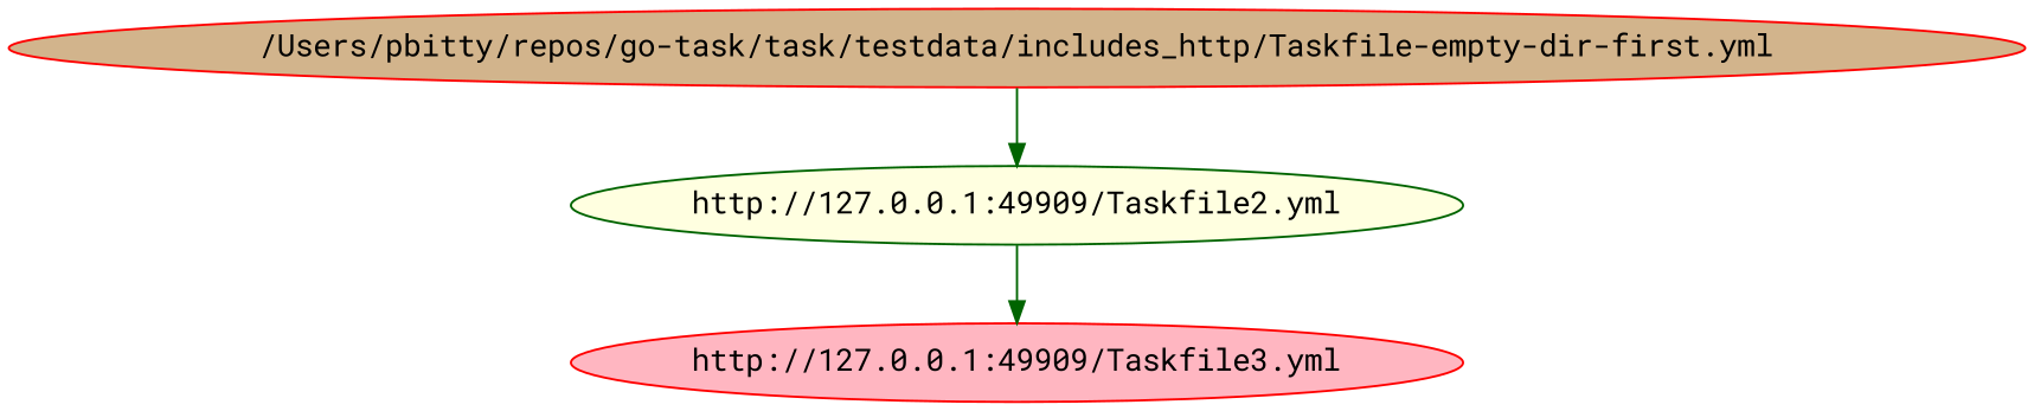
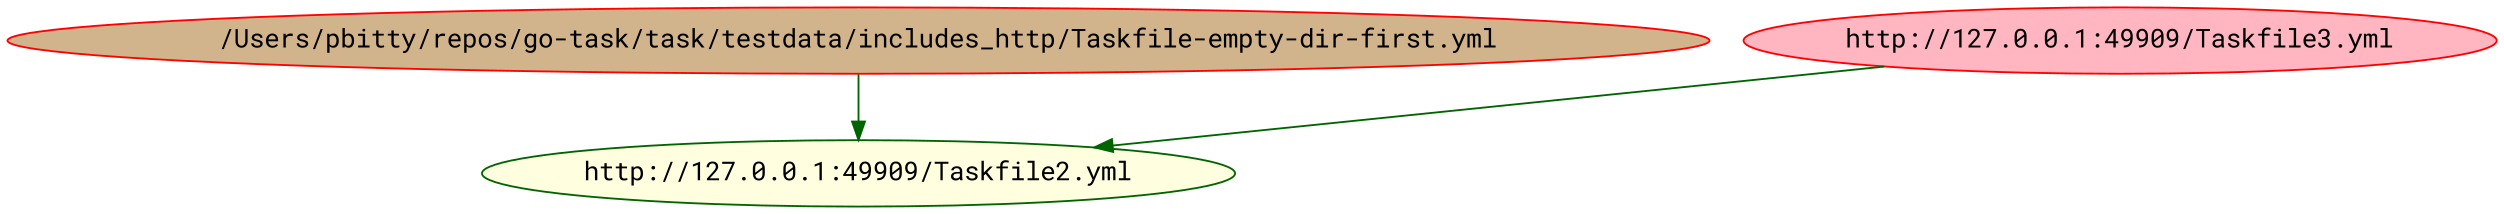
  strict digraph {
    fontname="Roboto Mono"
    node [weight=0 style=filled color=red fontname="Roboto Mono"]
    edge [color=darkgreen style=solid fontname="Roboto Mono"]
    "/Users/pbitty/repos/go-task/task/testdata/includes_http/Taskfile-empty-dir-first.yml" [fillcolor=tan]
    "http://127.0.0.1:49909/Taskfile2.yml" [fillcolor=lightyellow color=darkgreen]
    "http://127.0.0.1:49909/Taskfile3.yml" [fillcolor=lightpink]
    "/Users/pbitty/repos/go-task/task/testdata/includes_http/Taskfile-empty-dir-first.yml" -> "http://127.0.0.1:49909/Taskfile2.yml" [weight=3]
-   "http://127.0.0.1:49909/Taskfile2.yml" -> "http://127.0.0.1:49909/Taskfile3.yml" [weight=2]
+   "http://127.0.0.1:49909/Taskfile3.yml" -> "http://127.0.0.1:49909/Taskfile2.yml" [weight=2]
  }
